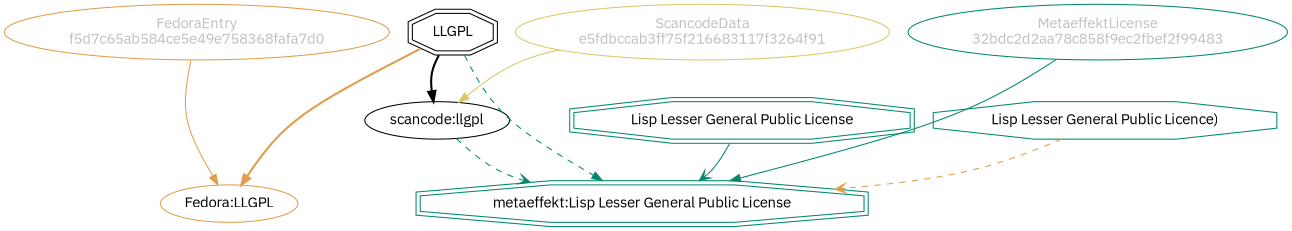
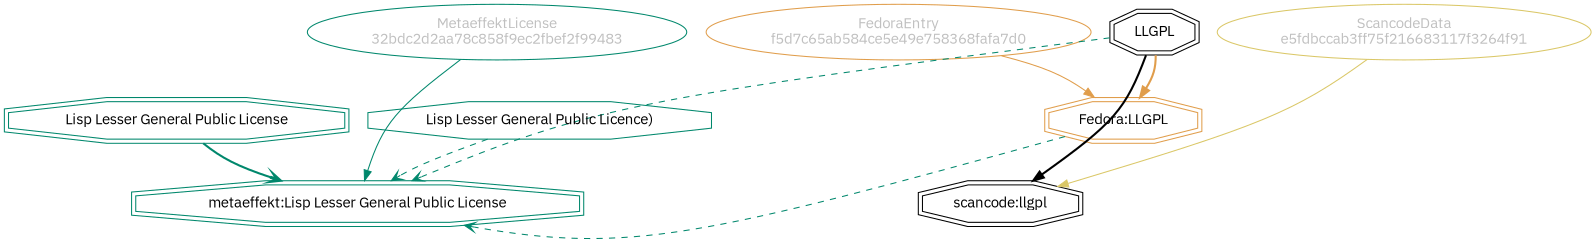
  strict digraph {
    fontname="IBM Plex Sans"
    splines=curved
    node [color="#00876c" fontname="IBM Plex Sans" shape=doubleoctagon]
    edge [color="#00876c" fontname="IBM Plex Sans" weight=0.5 arrowhead=vee]
    n1 [color="#e09d4b" fillcolor="beige;1" fontcolor=gray label="FedoraEntry\nf5d7c65ab584ce5e49e758368fafa7d0" shape=ellipse]
-   n2 [color="#e09d4b" label="Fedora:LLGPL" shape=ellipse]
+   n2 [color="#e09d4b" label="Fedora:LLGPL"]
    n3 [label=LLGPL color=""]
-   n4 [label="scancode:llgpl" shape=ellipse color=""]
+   n4 [label="scancode:llgpl" color=""]
    n5 [label="metaeffekt:Lisp Lesser General Public License"]
    n6 [color="#dac767" fillcolor="beige;1" fontcolor=gray label="ScancodeData\ne5fdbccab3ff75f216683117f3264f91" shape=ellipse]
    n7 [fillcolor="beige;1" fontcolor=gray label="MetaeffektLicense\n32bdc2d2aa78c858f9ec2fbef2f99483" shape=ellipse]
    n8 [label="Lisp Lesser General Public License"]
    n9 [label="Lisp Lesser General Public Licence)" shape=octagon]
    n1 -> n2 [color="#e09d4b" arrowhead=""]
    n3 -> n2 [arrowhead=normal color="#e09d4b" style=bold weight=0.7]
    n3 -> n4 [arrowhead=normal style=bold weight=0.7 color=""]
-   n3 -> n5 [arrowhead=normal style=dashed]
-   n4 -> n5 [style=dashed]
+   n3 -> n5 [style=dashed]
+   n2 -> n5 [style=dashed]
    n6 -> n4 [color="#dac767" arrowhead=""]
    n7 -> n5 [arrowhead=""]
-   n8 -> n5 [style=solid weight=0.7]
-   n9 -> n5 [color="#e09d4b" style=dashed]
+   n8 -> n5 [style=bold weight=0.7]
+   n9 -> n5 [style=dashed]
  }
